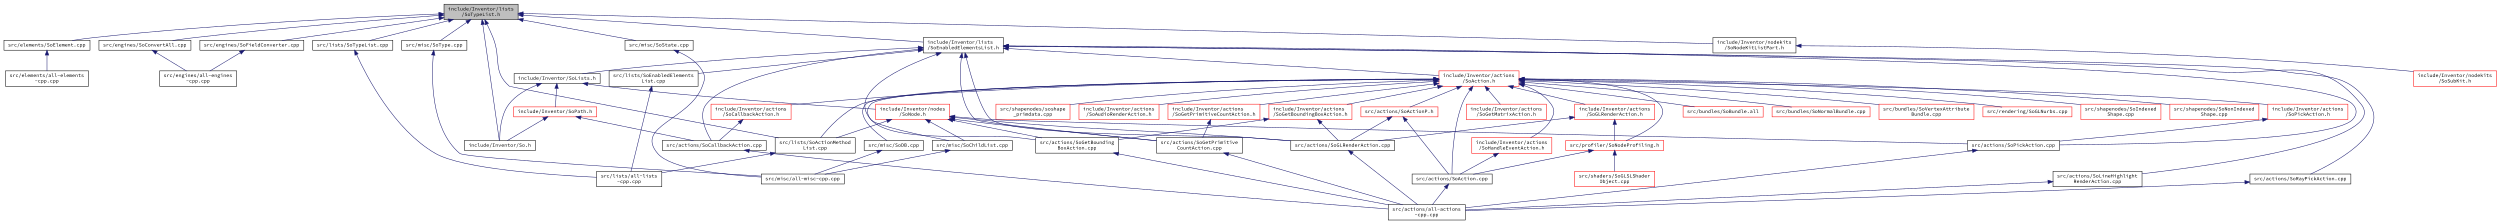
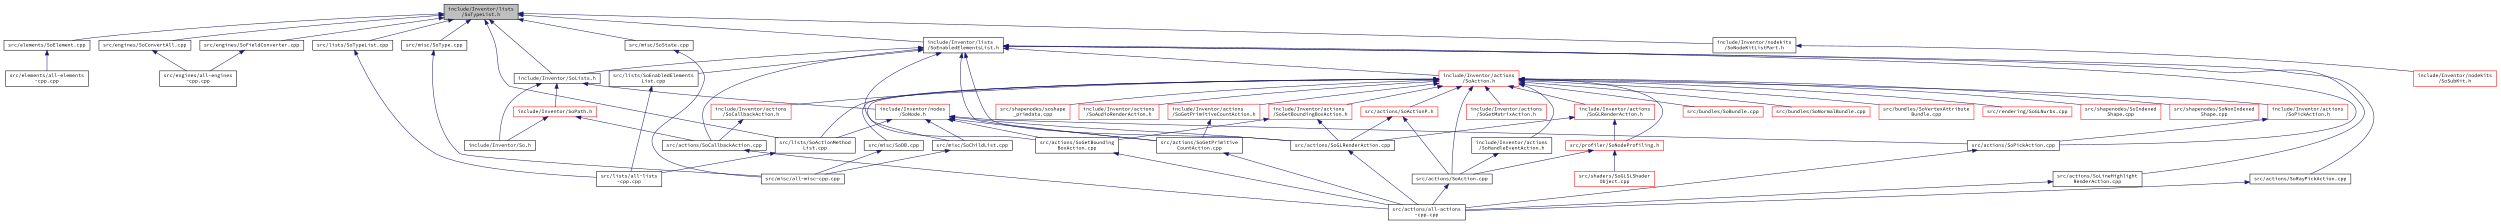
  digraph {
    fontname="Source Code Pro"
    node [color=black fillcolor=white fontname="Source Code Pro" fontsize=10 shape=record style=filled]
    edge [color=midnightblue dir=back fontname="Source Code Pro" fontsize=10 labelfontname=Helvetica labelfontsize=10 style=solid]
    n1 [fillcolor=grey75 fontcolor=black height=0.2 label="include/Inventor/lists\l/SoTypeList.h" width=0.4]
    n2 [height=0.2 label="src/elements/SoElement.cpp" width=0.4]
    n3 [height=0.2 label="src/engines/SoConvertAll.cpp" width=0.4]
    n4 [height=0.2 label="src/engines/SoFieldConverter.cpp" width=0.4]
    n5 [height=0.2 label="src/lists/SoActionMethod\lList.cpp" width=0.4]
    n6 [height=0.2 label="src/lists/SoTypeList.cpp" width=0.4]
    n7 [height=0.2 label="src/misc/SoState.cpp" width=0.4]
    n8 [height=0.2 label="src/misc/SoType.cpp" width=0.4]
    n9 [height=0.2 label="include/Inventor/lists\l/SoEnabledElementsList.h" width=0.4]
    n10 [height=0.2 label="include/Inventor/SoLists.h" width=0.4]
    n11 [height=0.2 label="include/Inventor/nodekits\l/SoNodeKitListPart.h" width=0.4]
    n12 [height=0.2 label="src/elements/all-elements\l-cpp.cpp" width=0.4]
    n13 [height=0.2 label="src/engines/all-engines\l-cpp.cpp" width=0.4]
    n14 [height=0.2 label="src/lists/all-lists\l-cpp.cpp" width=0.4]
    n15 [height=0.2 label="src/misc/all-misc-cpp.cpp" width=0.4]
    n16 [height=0.2 label="src/actions/SoCallbackAction.cpp" width=0.4]
    n17 [height=0.2 label="src/actions/SoGetBounding\lBoxAction.cpp" width=0.4]
    n18 [height=0.2 label="src/actions/SoGetPrimitive\lCountAction.cpp" width=0.4]
    n19 [height=0.2 label="src/actions/SoGLRenderAction.cpp" width=0.4]
    n20 [height=0.2 label="src/actions/SoLineHighlight\lRenderAction.cpp" width=0.4]
    n21 [height=0.2 label="src/actions/SoPickAction.cpp" width=0.4]
    n22 [height=0.2 label="src/actions/SoRayPickAction.cpp" width=0.4]
    n23 [height=0.2 label="src/lists/SoEnabledElements\lList.cpp" width=0.4]
    n24 [color=red height=0.2 label="include/Inventor/actions\l/SoAction.h" width=0.4]
    n25 [color=red height=0.2 label="include/Inventor/nodes\l/SoNode.h" width=0.4]
    n26 [height=0.2 label="include/Inventor/So.h" width=0.4]
    n27 [color=red height=0.2 label="include/Inventor/SoPath.h" width=0.4]
    n28 [color=red height=0.2 label="include/Inventor/nodekits\l/SoSubKit.h" width=0.4]
    n29 [height=0.2 label="src/actions/all-actions\l-cpp.cpp" width=0.4]
    n30 [height=0.2 label="src/actions/SoAction.cpp" width=0.4]
    n31 [color=red height=0.2 label="src/actions/SoActionP.h" width=0.4]
-   n32 [color=red height=0.2 label="src/bundles/SoBundle.all" width=0.4]
+   n32 [color=red height=0.2 label="src/bundles/SoBundle.cpp" width=0.4]
    n33 [color=red height=0.2 label="src/bundles/SoNormalBundle.cpp" width=0.4]
    n34 [color=red height=0.2 label="src/bundles/SoVertexAttribute\lBundle.cpp" width=0.4]
    n35 [height=0.2 label="src/misc/SoChildList.cpp" width=0.4]
    n36 [height=0.2 label="src/misc/SoDB.cpp" width=0.4]
    n37 [color=red height=0.2 label="src/profiler/SoNodeProfiling.h" width=0.4]
    n38 [color=red height=0.2 label="src/rendering/SoGLNurbs.cpp" width=0.4]
    n39 [color=red height=0.2 label="src/shapenodes/SoIndexed\lShape.cpp" width=0.4]
    n40 [color=red height=0.2 label="src/shapenodes/SoNonIndexed\lShape.cpp" width=0.4]
    n41 [color=red height=0.2 label="src/shapenodes/soshape\l_primdata.cpp" width=0.4]
    n42 [color=red height=0.2 label="include/Inventor/actions\l/SoAudioRenderAction.h" width=0.4]
    n43 [color=red height=0.2 label="include/Inventor/actions\l/SoCallbackAction.h" width=0.4]
    n44 [color=red height=0.2 label="include/Inventor/actions\l/SoGetBoundingBoxAction.h" width=0.4]
    n45 [color=red height=0.2 label="include/Inventor/actions\l/SoGetMatrixAction.h" width=0.4]
    n46 [color=red height=0.2 label="include/Inventor/actions\l/SoGetPrimitiveCountAction.h" width=0.4]
    n47 [color=red height=0.2 label="include/Inventor/actions\l/SoGLRenderAction.h" width=0.4]
-   n48 [color=red height=0.2 label="include/Inventor/actions\l/SoHandleEventAction.h" width=0.4]
+   n48 [height=0.2 label="include/Inventor/actions\l/SoHandleEventAction.h" width=0.4]
    n49 [color=red height=0.2 label="include/Inventor/actions\l/SoPickAction.h" width=0.4]
    n50 [color=red height=0.2 label="src/shaders/SoGLSLShader\lObject.cpp" width=0.4]
    n1 -> n2
    n1 -> n3
    n1 -> n4
    n1 -> n5
    n1 -> n6
    n1 -> n7
    n1 -> n8
    n1 -> n9
-   n1 -> n26
+   n1 -> n10
    n1 -> n11
    n2 -> n12
    n3 -> n13
    n4 -> n13
    n5 -> n14
    n6 -> n14
    n7 -> n15
    n8 -> n15
    n9 -> n10
    n9 -> n16
    n9 -> n17
    n9 -> n18
    n9 -> n19
    n9 -> n20
    n9 -> n21
    n9 -> n22
    n9 -> n23
    n9 -> n24
    n10 -> n25
    n10 -> n26
    n10 -> n27
    n11 -> n28
    n16 -> n29
    n17 -> n29
    n18 -> n29
    n19 -> n29
    n20 -> n29
    n21 -> n29
    n22 -> n29
    n23 -> n14
    n24 -> n5
    n24 -> n30
    n24 -> n31
    n24 -> n32
    n24 -> n33
    n24 -> n34
    n24 -> n35
    n24 -> n36
    n24 -> n37
    n24 -> n38
    n24 -> n39
    n24 -> n40
    n24 -> n41
    n24 -> n42
    n24 -> n43
    n24 -> n44
    n24 -> n45
    n24 -> n46
    n24 -> n47
    n24 -> n48
    n24 -> n49
    n25 -> n5
    n25 -> n17
    n25 -> n18
    n25 -> n19
    n25 -> n21
    n25 -> n35
    n27 -> n16
    n27 -> n26
    n30 -> n29
    n31 -> n19
    n31 -> n30
    n35 -> n15
    n36 -> n15
    n37 -> n30
    n37 -> n50
    n43 -> n16
    n44 -> n17
    n44 -> n19
    n46 -> n18
    n47 -> n19
    n47 -> n37
    n48 -> n30
    n49 -> n21
  }
